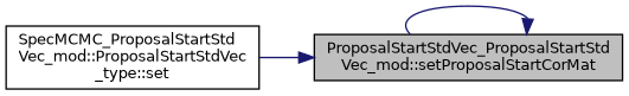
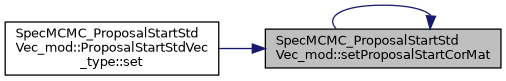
  digraph {
    rankdir=RL
    node [color=black fontname=Helvetica fontsize=10 shape=record style=filled]
    edge [color=midnightblue dir=back fontname=Helvetica fontsize=10 labelfontname=Helvetica labelfontsize=10 style=solid]
-   n1 [fillcolor=grey75 fontcolor=black height=0.2 label="ProposalStartStdVec_ProposalStartStd\lVec_mod::setProposalStartCorMat" width=0.4]
+   n1 [fillcolor=grey75 fontcolor=black height=0.2 label="SpecMCMC_ProposalStartStd\lVec_mod::setProposalStartCorMat" width=0.4]
    n2 [fillcolor=white height=0.2 label="SpecMCMC_ProposalStartStd\lVec_mod::ProposalStartStdVec\l_type::set" width=0.4]
    n1 -> n1
    n1 -> n2
  }
